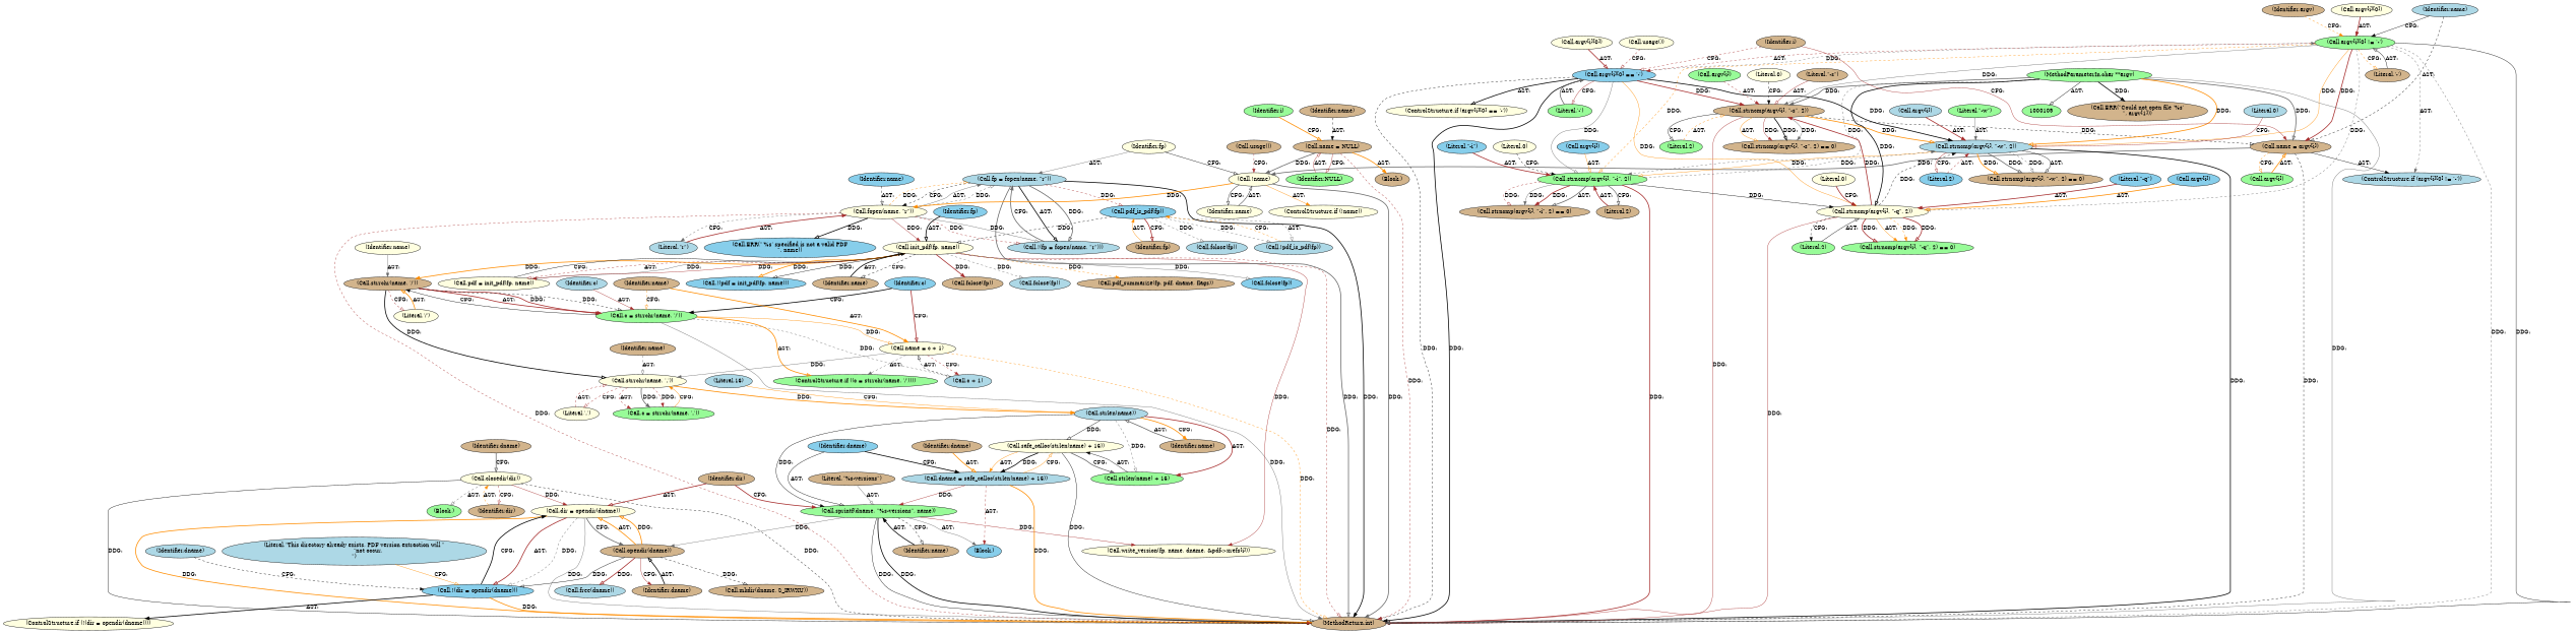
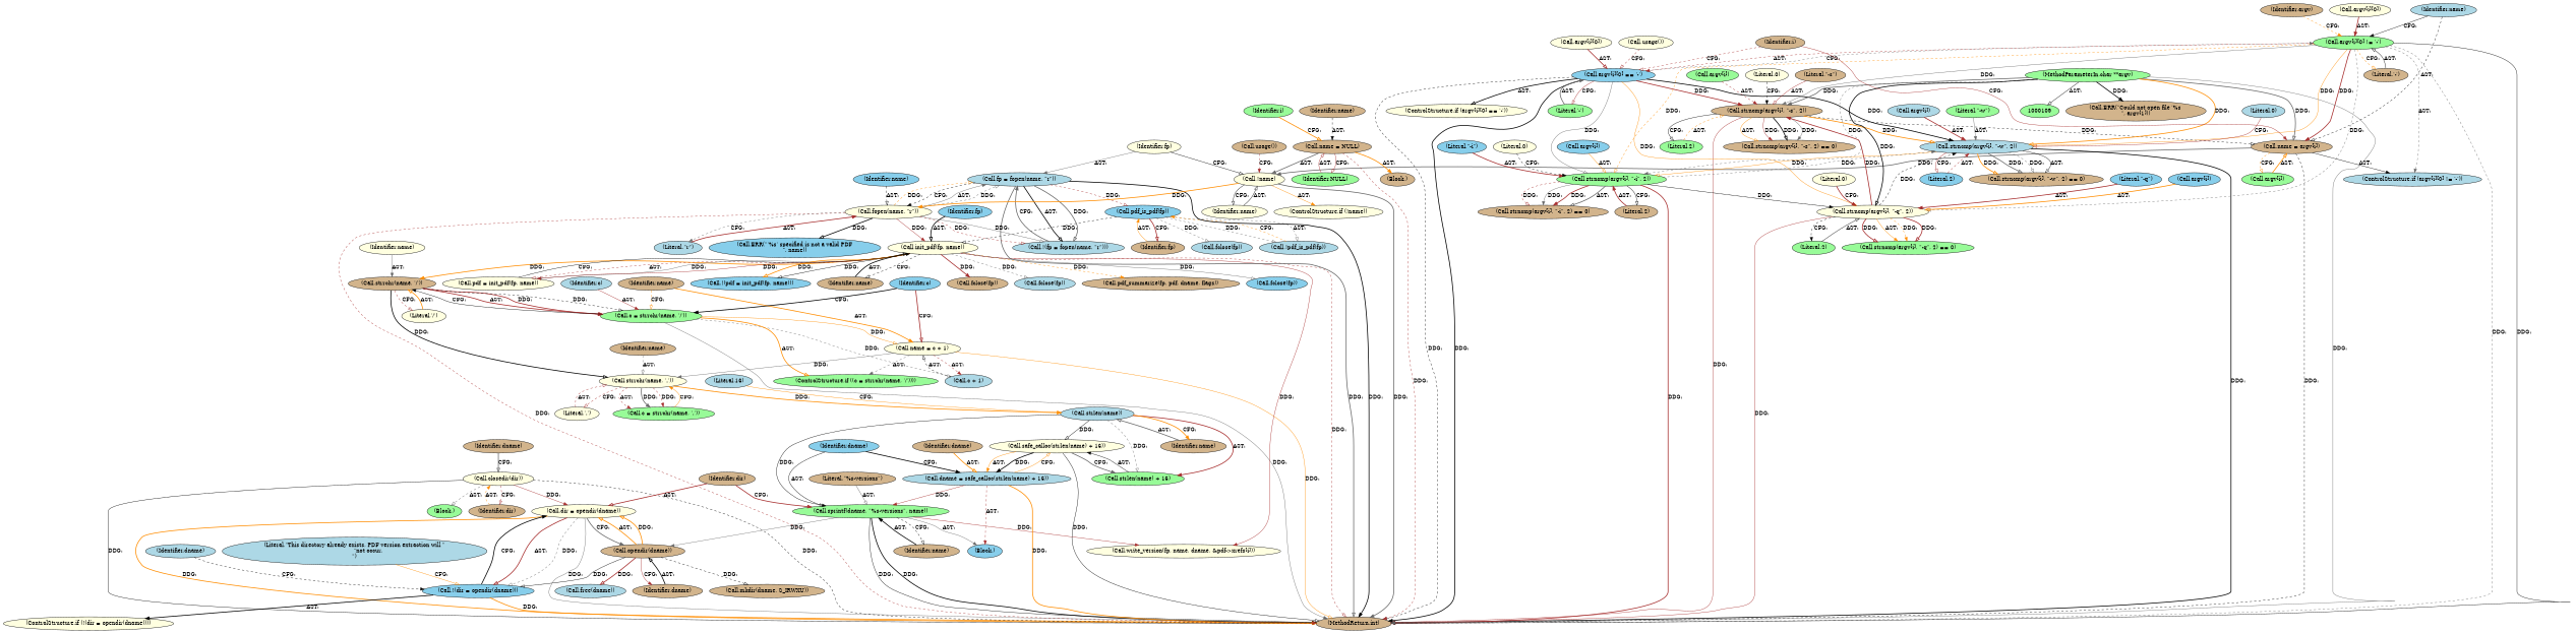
  digraph {
    node [fillcolor=tan style=filled]
    edge [arrowhead=normal color=brown style=bold]
    n1 [fillcolor=lightyellow label="(Call,dir = opendir(dname))"]
    n2 [label="(Call,opendir(dname))"]
    n3 [fillcolor=skyblue label="(Call,!(dir = opendir(dname)))"]
    n4 [label="(MethodReturn,int)"]
    n5 [fillcolor=lightblue label="(Call,free(dname))"]
    n6 [label="(Identifier,dname)"]
    n7 [label="(Call,mkdir(dname, S_IRWXU))"]
    n8 [fillcolor=lightyellow label="(ControlStructure,if (!(dir = opendir(dname))))"]
    n9 [fillcolor=lightyellow label="(Call,closedir(dir))"]
    n10 [fillcolor=palegreen label="(Block,)"]
    n11 [label="(Identifier,dir)"]
    n12 [fillcolor=palegreen label="(Call,sprintf(dname, \"%s-versions\", name))"]
    n13 [fillcolor=lightyellow label="(Call,write_version(fp, name, dname, &pdf->xrefs[i]))"]
    n14 [fillcolor=skyblue label="(Block,)"]
    n15 [label="(Identifier,name)"]
    n16 [fillcolor=lightblue label="(Call,dname = safe_calloc(strlen(name) + 16))"]
    n17 [fillcolor=lightyellow label="(Call,safe_calloc(strlen(name) + 16))"]
    n18 [fillcolor=palegreen label="(Call,strlen(name) + 16)"]
    n19 [fillcolor=lightblue label="(Call,strlen(name))"]
    n20 [label="(Identifier,name)"]
    n21 [fillcolor=lightyellow label="(Call,strrchr(name, '.'))"]
    n22 [fillcolor=palegreen label="(Call,c = strrchr(name, '.'))"]
    n23 [fillcolor=lightyellow label="(Literal,'.')"]
    n24 [label="(Call,strrchr(name, '/'))"]
    n25 [fillcolor=palegreen label="(Call,c = strrchr(name, '/'))"]
    n26 [fillcolor=lightyellow label="(Literal,'/')"]
    n27 [fillcolor=lightyellow label="(Call,name = c + 1)"]
    n28 [fillcolor=lightblue label="(Call,c + 1)"]
    n29 [fillcolor=palegreen label="(ControlStructure,if ((c = strrchr(name, '/'))))"]
    n30 [fillcolor=lightyellow label="(Call,init_pdf(fp, name))"]
    n31 [fillcolor=lightyellow label="(Call,pdf = init_pdf(fp, name))"]
    n32 [fillcolor=skyblue label="(Call,!(pdf = init_pdf(fp, name)))"]
    n33 [label="(Identifier,name)"]
    n34 [label="(Call,fclose(fp))"]
    n35 [fillcolor=lightblue label="(Call,fclose(fp))"]
    n36 [label="(Call,pdf_summarize(fp, pdf, dname, flags))"]
    n37 [fillcolor=skyblue label="(Call,fclose(fp))"]
    n38 [fillcolor=skyblue label="(Call,pdf_is_pdf(fp))"]
    n39 [label="(Identifier,fp)"]
    n40 [fillcolor=lightblue label="(Call,!pdf_is_pdf(fp))"]
    n41 [fillcolor=lightblue label="(Call,fclose(fp))"]
    n42 [fillcolor=lightblue label="(Call,fp = fopen(name, \"r\"))"]
    n43 [fillcolor=lightyellow label="(Call,fopen(name, \"r\"))"]
    n44 [fillcolor=lightblue label="(Call,!(fp = fopen(name, \"r\")))"]
    n45 [fillcolor=lightblue label="(Literal,\"r\")"]
    n46 [fillcolor=skyblue label="(Call,ERR(\"'%s' specified is not a valid PDF\n\", name))"]
    n47 [fillcolor=lightyellow label="(Call,!name)"]
    n48 [fillcolor=lightyellow label="(Identifier,name)"]
    n49 [fillcolor=lightyellow label="(ControlStructure,if (!name))"]
    n50 [label="(Call,name = argv[i])"]
    n51 [fillcolor=lightblue label="(ControlStructure,if (argv[i][0] != '-'))"]
    n52 [fillcolor=palegreen label="(Call,argv[i])"]
    n53 [label="(Call,strncmp(argv[i], \"-s\", 2))"]
    n54 [fillcolor=lightblue label="(Call,strncmp(argv[i], \"-w\", 2))"]
    n55 [label="(Call,strncmp(argv[i], \"-s\", 2) == 0)"]
    n56 [fillcolor=palegreen label="(Literal,2)"]
    n57 [fillcolor=palegreen label="(Call,strncmp(argv[i], \"-i\", 2))"]
    n58 [fillcolor=skyblue label="(Literal,2)"]
    n59 [label="(Call,strncmp(argv[i], \"-w\", 2) == 0)"]
    n60 [fillcolor=lightyellow label="(Call,strncmp(argv[i], \"-q\", 2))"]
    n61 [fillcolor=palegreen label="(Literal,2)"]
    n62 [fillcolor=palegreen label="(Call,strncmp(argv[i], \"-q\", 2) == 0)"]
    n63 [fillcolor=skyblue label="(Call,argv[i][0] == '-')"]
    n64 [fillcolor=palegreen label="(Call,argv[i][0] != '-')"]
    n65 [fillcolor=lightyellow label="(ControlStructure,if (argv[i][0] == '-'))"]
    n66 [fillcolor=palegreen label="(Literal,'-')"]
    n67 [label="(Literal,'-')"]
    n68 [label="(Literal,2)"]
    n69 [label="(Call,strncmp(argv[i], \"-i\", 2) == 0)"]
    n70 [fillcolor=palegreen label="(MethodParameterIn,char **argv)"]
    n71 [label="(Call,ERR(\"Could not open file '%s'\n\", argv[1]))"]
    1000109 [fillcolor=palegreen]
    n73 [label="(Call,name = NULL)"]
    n74 [label="(Block,)"]
    n75 [fillcolor=palegreen label="(Identifier,NULL)"]
    n76 [label="(Identifier,argv)"]
    n77 [fillcolor=lightyellow label="(Call,argv[i][0])"]
    n78 [label="(Identifier,name)"]
    n79 [fillcolor=skyblue label="(Literal,\"-i\")"]
    n80 [fillcolor=skyblue label="(Identifier,fp)"]
    n81 [fillcolor=lightyellow label="(Call,argv[i][0])"]
    n82 [label="(Literal,\"-s\")"]
    n83 [fillcolor=lightyellow label="(Literal,0)"]
    n84 [fillcolor=skyblue label="(Call,argv[i])"]
    n85 [fillcolor=skyblue label="(Call,argv[i])"]
    n86 [fillcolor=palegreen label="(Identifier,i)"]
    n87 [fillcolor=palegreen label="(Call,argv[i])"]
    n88 [fillcolor=lightblue label="(Identifier,c)"]
    n89 [fillcolor=palegreen label="(Literal,\"-w\")"]
    n90 [fillcolor=lightyellow label="(Identifier,name)"]
    n91 [fillcolor=lightyellow label="(Literal,0)"]
    n92 [fillcolor=lightblue label="(Literal,0)"]
    n93 [fillcolor=lightblue label="(Identifier,name)"]
    n94 [label="(Identifier,name)"]
    n95 [label="(Identifier,name)"]
    n96 [fillcolor=skyblue label="(Literal,\"-q\")"]
    n97 [label="(Call,usage())"]
    n98 [fillcolor=lightyellow label="(Literal,0)"]
    n99 [fillcolor=skyblue label="(Identifier,c)"]
    n100 [fillcolor=lightyellow label="(Identifier,fp)"]
    n101 [fillcolor=lightyellow label="(Call,usage())"]
    n102 [fillcolor=lightblue label="(Literal,\"This directory already exists, PDF version extraction will \"\n                \"not occur.\n\")"]
    n103 [fillcolor=skyblue label="(Identifier,dname)"]
    n104 [fillcolor=lightblue label="(Literal,16)"]
    n105 [label="(Identifier,i)"]
    n106 [label="(Identifier,dir)"]
    n107 [fillcolor=skyblue label="(Identifier,name)"]
    n108 [fillcolor=lightblue label="(Identifier,dname)"]
    n109 [label="(Identifier,dname)"]
    n110 [label="(Identifier,dname)"]
    n111 [label="(Literal,\"%s-versions\")"]
    n112 [fillcolor=lightblue label="(Call,argv[i])"]
    n1 -> n2 [color=gray40 label="CFG: "]
    n1 -> n3 [arrowhead=onormal label="AST: "]
    n1 -> n3 [arrowhead=onormal color=gray40 label="DDG: " style=dashed]
    n1 -> n4 [color=darkorange label="DDG: "]
    n1 -> n4 [color=gray40 label="DDG: " style=solid]
    n2 -> n1 [arrowhead=onormal color=darkorange label="AST: "]
    n2 -> n1 [arrowhead=onormal color=darkorange label="DDG: "]
    n2 -> n3 [arrowhead=onormal color=black label="DDG: " style=solid]
    n2 -> n5 [arrowhead=onormal label="DDG: "]
    n2 -> n6 [label="CFG: " style=solid]
    n2 -> n7 [arrowhead=onormal color=black label="DDG: " style=dashed]
    n3 -> n1 [color=black label="CFG: "]
    n3 -> n4 [color=darkorange label="DDG: "]
    n3 -> n8 [color=black label="AST: "]
    n6 -> n2 [arrowhead=onormal color=black label="AST: "]
    n9 -> n1 [label="DDG: " style=solid]
    n9 -> n4 [color=black label="DDG: " style=solid]
    n9 -> n4 [color=black label="DDG: " style=dashed]
    n9 -> n10 [arrowhead=onormal color=gray40 label="AST: " style=dashed]
    n9 -> n11 [arrowhead=onormal label="CFG: " style=dashed]
    n11 -> n9 [color=darkorange label="AST: " style=dashed]
    n12 -> n2 [color=gray40 label="DDG: " style=solid]
    n12 -> n4 [color=black label="DDG: "]
    n12 -> n4 [arrowhead=onormal color=black label="DDG: " style=solid]
    n12 -> n13 [label="DDG: " style=solid]
    n12 -> n14 [color=gray40 label="AST: " style=solid]
    n12 -> n15 [arrowhead=onormal color=black label="CFG: " style=dashed]
    n15 -> n12 [color=black label="AST: "]
    n16 -> n4 [color=darkorange label="DDG: "]
    n16 -> n12 [label="DDG: " style=solid]
    n16 -> n14 [label="AST: " style=dashed]
    n16 -> n17 [arrowhead=onormal color=darkorange label="CFG: " style=solid]
    n17 -> n4 [arrowhead=onormal color=black label="DDG: " style=solid]
    n17 -> n16 [color=darkorange label="AST: " style=solid]
    n17 -> n16 [color=black label="DDG: "]
    n17 -> n18 [color=gray40 label="CFG: "]
    n18 -> n17 [color=black label="AST: " style=solid]
    n19 -> n12 [color=black label="DDG: " style=solid]
    n19 -> n17 [arrowhead=onormal color=black label="DDG: " style=solid]
    n19 -> n18 [label="AST: "]
    n19 -> n18 [arrowhead=onormal color=gray40 label="DDG: " style=dashed]
    n19 -> n20 [color=darkorange label="CFG: "]
    n20 -> n19 [arrowhead=onormal color=gray40 label="AST: "]
    n21 -> n19 [color=darkorange label="DDG: "]
    n21 -> n22 [label="AST: " style=dashed]
    n21 -> n22 [color=gray40 label="DDG: "]
    n21 -> n22 [label="DDG: " style=dashed]
    n21 -> n23 [arrowhead=onormal label="CFG: " style=dashed]
    n22 -> n21 [color=darkorange label="CFG: " style=solid]
    n23 -> n21 [arrowhead=onormal label="AST: " style=dashed]
    n24 -> n21 [arrowhead=onormal color=black label="DDG: "]
    n24 -> n25 [label="AST: "]
    n24 -> n25 [label="DDG: "]
    n24 -> n25 [arrowhead=onormal color=black label="DDG: " style=dashed]
    n24 -> n26 [arrowhead=onormal label="CFG: " style=dashed]
    n25 -> n4 [color=gray40 label="DDG: " style=solid]
    n25 -> n24 [color=black label="CFG: " style=solid]
    n25 -> n27 [arrowhead=onormal color=darkorange label="DDG: " style=solid]
    n25 -> n28 [arrowhead=onormal color=gray40 label="DDG: " style=dashed]
    n25 -> n29 [arrowhead=onormal color=darkorange label="AST: "]
    n26 -> n24 [arrowhead=onormal color=darkorange label="AST: "]
-   n27 -> n4 [arrowhead=onormal color=darkorange label="DDG: " style=dashed]
+   n27 -> n4 [arrowhead=onormal color=darkorange label="DDG: " style=solid]
    n27 -> n21 [color=gray40 label="DDG: " style=solid]
-   n27 -> n28 [label="CFG: " style=dashed]
+   n27 -> n28 [label="AST: " style=dashed]
    n27 -> n29 [color=gray40 label="AST: " style=dashed]
    n28 -> n27 [arrowhead=onormal color=black label="AST: " style=dashed]
    n30 -> n4 [arrowhead=onormal label="DDG: " style=dashed]
    n30 -> n13 [label="DDG: " style=solid]
    n30 -> n24 [color=darkorange label="DDG: "]
    n30 -> n31 [arrowhead=onormal label="AST: " style=dashed]
    n30 -> n31 [color=gray40 label="DDG: " style=solid]
    n30 -> n31 [label="DDG: " style=solid]
    n30 -> n32 [arrowhead=onormal color=black label="DDG: " style=solid]
    n30 -> n32 [arrowhead=onormal color=darkorange label="DDG: "]
    n30 -> n33 [arrowhead=onormal color=black label="CFG: " style=dashed]
    n30 -> n34 [label="DDG: "]
    n30 -> n35 [arrowhead=onormal color=gray40 label="DDG: " style=dashed]
    n30 -> n36 [color=darkorange label="DDG: " style=dashed]
    n30 -> n37 [arrowhead=onormal color=gray40 label="DDG: " style=solid]
    n31 -> n30 [color=black label="CFG: " style=solid]
    n33 -> n30 [arrowhead=onormal color=black label="AST: "]
    n38 -> n30 [arrowhead=onormal color=black label="DDG: " style=dashed]
    n38 -> n39 [arrowhead=onormal label="CFG: "]
    n38 -> n40 [arrowhead=onormal color=gray40 label="AST: " style=dashed]
    n38 -> n40 [arrowhead=onormal color=gray40 label="DDG: " style=dashed]
    n38 -> n41 [arrowhead=onormal color=gray40 label="DDG: " style=dashed]
    n39 -> n38 [color=darkorange label="AST: " style=solid]
    n40 -> n38 [color=darkorange label="CFG: " style=dashed]
    n42 -> n4 [color=black label="DDG: "]
    n42 -> n4 [arrowhead=onormal color=gray40 label="DDG: "]
    n42 -> n38 [arrowhead=onormal label="DDG: " style=dashed]
    n42 -> n43 [color=black label="CFG: " style=dashed]
    n42 -> n44 [arrowhead=onormal color=black label="AST: "]
    n42 -> n44 [arrowhead=onormal color=gray40 label="DDG: "]
    n43 -> n4 [label="DDG: " style=dashed]
    n43 -> n30 [label="DDG: " style=solid]
    n43 -> n42 [color=gray40 label="AST: " style=solid]
    n43 -> n42 [arrowhead=onormal color=gray40 label="DDG: " style=dashed]
    n43 -> n42 [arrowhead=onormal color=darkorange label="DDG: " style=dashed]
    n43 -> n44 [arrowhead=onormal color=gray40 label="DDG: " style=solid]
    n43 -> n44 [arrowhead=onormal label="DDG: " style=dashed]
    n43 -> n45 [color=gray40 label="CFG: " style=dashed]
    n43 -> n46 [arrowhead=onormal color=black label="DDG: "]
    n44 -> n42 [color=gray40 label="CFG: "]
    n45 -> n43 [label="AST: "]
    n47 -> n4 [color=gray40 label="DDG: "]
    n47 -> n43 [color=darkorange label="DDG: "]
    n47 -> n48 [arrowhead=onormal color=black label="CFG: " style=solid]
    n47 -> n49 [color=darkorange label="AST: " style=solid]
    n48 -> n47 [arrowhead=onormal color=black label="AST: " style=solid]
    n50 -> n4 [color=black label="DDG: " style=dashed]
    n50 -> n47 [color=gray40 label="DDG: "]
    n50 -> n51 [color=black label="AST: " style=solid]
    n50 -> n52 [arrowhead=onormal color=darkorange label="CFG: " style=dashed]
    n52 -> n50 [arrowhead=onormal color=darkorange label="AST: "]
    n53 -> n4 [label="DDG: " style=solid]
    n53 -> n50 [arrowhead=onormal color=black label="DDG: " style=dashed]
    n53 -> n54 [arrowhead=onormal color=darkorange label="DDG: "]
    n53 -> n55 [arrowhead=onormal color=darkorange label="AST: " style=solid]
    n53 -> n55 [label="DDG: " style=solid]
    n53 -> n55 [arrowhead=onormal color=black label="DDG: "]
    n53 -> n55 [color=gray40 label="DDG: " style=solid]
    n53 -> n56 [arrowhead=onormal color=black label="CFG: " style=solid]
    n54 -> n4 [arrowhead=onormal color=black label="DDG: "]
    n54 -> n57 [arrowhead=onormal color=darkorange label="DDG: " style=solid]
    n54 -> n58 [arrowhead=onormal label="CFG: " style=solid]
    n54 -> n59 [arrowhead=onormal color=black label="AST: " style=solid]
    n54 -> n59 [arrowhead=onormal color=darkorange label="DDG: "]
    n54 -> n59 [arrowhead=onormal color=gray40 label="DDG: "]
    n54 -> n59 [arrowhead=onormal color=gray40 label="DDG: " style=dashed]
    n56 -> n53 [arrowhead=onormal color=darkorange label="AST: " style=dashed]
    n57 -> n4 [arrowhead=onormal label="DDG: "]
    n57 -> n54 [color=gray40 label="DDG: " style=dashed]
    n57 -> n60 [color=black label="DDG: " style=solid]
    n57 -> n68 [arrowhead=onormal color=black label="CFG: " style=solid]
    n57 -> n69 [arrowhead=onormal color=gray40 label="AST: "]
    n57 -> n69 [arrowhead=onormal label="DDG: " style=dashed]
    n57 -> n69 [color=gray40 label="DDG: " style=solid]
    n57 -> n69 [label="DDG: "]
    n58 -> n54 [label="AST: " style=dashed]
    n60 -> n4 [arrowhead=onormal label="DDG: " style=solid]
    n60 -> n53 [label="DDG: "]
    n60 -> n54 [color=black label="DDG: " style=dashed]
    n60 -> n61 [color=black label="CFG: " style=dashed]
    n60 -> n62 [color=darkorange label="AST: " style=solid]
    n60 -> n62 [color=darkorange label="DDG: " style=dashed]
    n60 -> n62 [arrowhead=onormal label="DDG: "]
    n60 -> n62 [arrowhead=onormal label="DDG: "]
    n61 -> n60 [arrowhead=onormal color=black label="AST: " style=solid]
    n63 -> n4 [color=black label="DDG: "]
    n63 -> n4 [arrowhead=onormal color=black label="DDG: " style=dashed]
    n63 -> n53 [label="DDG: "]
    n63 -> n54 [color=black label="DDG: "]
    n63 -> n57 [arrowhead=onormal color=gray40 label="DDG: " style=solid]
    n63 -> n60 [color=darkorange label="DDG: " style=solid]
-   n63 -> n64 [color=gray40 label="DDG: " style=dashed]
+   n63 -> n64 [color=gray40 label="CFG: " style=dashed]
    n63 -> n65 [arrowhead=onormal color=black label="AST: "]
    n63 -> n66 [arrowhead=onormal label="CFG: " style=solid]
    n64 -> n4 [color=gray40 label="DDG: " style=dashed]
    n64 -> n4 [arrowhead=onormal color=black label="DDG: " style=solid]
    n64 -> n50 [label="DDG: "]
    n64 -> n51 [color=gray40 label="AST: " style=dashed]
    n64 -> n53 [color=gray40 label="DDG: " style=solid]
    n64 -> n54 [arrowhead=onormal color=darkorange label="DDG: " style=solid]
    n64 -> n57 [arrowhead=onormal color=darkorange label="DDG: " style=dashed]
    n64 -> n60 [arrowhead=onormal color=gray40 label="DDG: " style=dashed]
    n64 -> n63 [label="AST: " style=dashed]
    n64 -> n67 [arrowhead=onormal color=darkorange label="CFG: " style=dashed]
    n66 -> n63 [color=gray40 label="AST: "]
    n67 -> n64 [arrowhead=onormal color=black label="AST: " style=solid]
    n68 -> n57 [label="AST: "]
    n70 -> n4 [color=gray40 label="DDG: " style=solid]
    n70 -> n50 [arrowhead=onormal color=gray40 label="DDG: "]
    n70 -> n53 [color=gray40 label="DDG: "]
    n70 -> n54 [arrowhead=onormal color=darkorange label="DDG: "]
    n70 -> n57 [color=gray40 label="DDG: " style=dashed]
    n70 -> n60 [arrowhead=onormal color=black label="DDG: "]
    n70 -> n71 [color=black label="DDG: "]
    n70 -> 1000109 [arrowhead=onormal color=black label="AST: " style=solid]
    n73 -> n4 [label="DDG: " style=dashed]
-   n73 -> n47 [color=gray40 label="DDG: "]
+   n73 -> n47 [color=gray40 label="AST: "]
    n73 -> n74 [color=darkorange label="AST: "]
    n73 -> n75 [arrowhead=onormal label="CFG: " style=solid]
    n75 -> n73 [arrowhead=onormal label="AST: " style=solid]
    n76 -> n64 [color=darkorange label="CFG: " style=dashed]
    n77 -> n64 [label="AST: "]
    n78 -> n21 [arrowhead=onormal color=gray40 label="AST: " style=dashed]
    n79 -> n57 [label="AST: "]
    n80 -> n30 [arrowhead=onormal color=black label="AST: "]
    n81 -> n63 [arrowhead=onormal label="AST: "]
    n82 -> n53 [arrowhead=onormal label="AST: " style=solid]
    n83 -> n57 [color=black label="CFG: " style=dashed]
    n84 -> n57 [arrowhead=onormal color=darkorange label="AST: " style=solid]
    n85 -> n60 [arrowhead=onormal color=darkorange label="AST: "]
    n86 -> n73 [arrowhead=onormal color=darkorange label="CFG: "]
    n87 -> n53 [label="AST: " style=dashed]
    n88 -> n25 [label="AST: " style=solid]
    n89 -> n54 [color=gray40 label="AST: " style=solid]
    n90 -> n24 [color=gray40 label="AST: " style=solid]
    n91 -> n60 [label="CFG: "]
    n92 -> n54 [arrowhead=onormal label="CFG: " style=solid]
    n93 -> n50 [arrowhead=onormal color=black label="AST: " style=dashed]
    n93 -> n64 [color=black label="CFG: " style=solid]
    n94 -> n25 [arrowhead=onormal color=darkorange label="CFG: " style=dashed]
    n94 -> n27 [color=darkorange label="AST: "]
    n95 -> n73 [color=black label="AST: " style=dashed]
    n96 -> n60 [label="AST: "]
    n97 -> n47 [label="CFG: " style=dashed]
    n98 -> n53 [color=black label="CFG: " style=dashed]
    n99 -> n25 [color=black label="CFG: "]
    n99 -> n27 [arrowhead=onormal label="CFG: "]
    n100 -> n42 [color=gray40 label="AST: " style=solid]
    n100 -> n47 [arrowhead=onormal color=black label="CFG: " style=solid]
    n101 -> n63 [arrowhead=onormal label="CFG: " style=dashed]
    n102 -> n3 [arrowhead=onormal color=darkorange label="CFG: " style=solid]
    n103 -> n12 [arrowhead=onormal color=black label="AST: " style=solid]
    n103 -> n16 [color=black label="CFG: "]
    n104 -> n19 [arrowhead=onormal color=darkorange label="CFG: " style=solid]
    n105 -> n50 [label="CFG: " style=solid]
    n105 -> n63 [arrowhead=onormal label="CFG: " style=dashed]
    n106 -> n1 [arrowhead=onormal label="AST: "]
    n106 -> n12 [label="CFG: "]
    n107 -> n43 [arrowhead=onormal color=black label="AST: " style=dashed]
    n108 -> n3 [color=black label="CFG: " style=dashed]
    n109 -> n16 [arrowhead=onormal color=darkorange label="AST: "]
    n110 -> n9 [arrowhead=onormal color=gray40 label="CFG: "]
    n111 -> n12 [arrowhead=onormal color=gray40 label="AST: " style=solid]
    n112 -> n54 [label="AST: "]
  }
